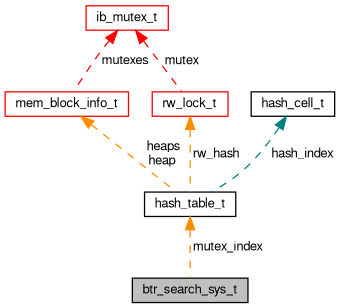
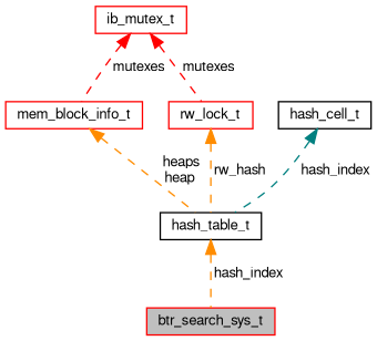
  digraph {
    node [color=black fontname=FreeSans fontsize=10 shape=record]
    edge [color=darkorange dir=back fontname=FreeSans fontsize=10 labelfontname=FreeSans labelfontsize=10 style=dashed]
-   n1 [fillcolor=grey75 fontcolor=black height=0.2 label=btr_search_sys_t style=filled width=0.4]
+   n1 [color=red fillcolor=grey75 fontcolor=black height=0.2 label=btr_search_sys_t style=filled width=0.4]
    n2 [height=0.2 label=hash_table_t width=0.4]
    n3 [color=red height=0.2 label=mem_block_info_t width=0.4]
    n4 [height=0.2 label=hash_cell_t width=0.4]
    n5 [color=red height=0.2 label=ib_mutex_t width=0.4]
    n6 [color=red height=0.2 label=rw_lock_t width=0.4]
-   n2 -> n1 [label=" mutex_index"]
+   n2 -> n1 [label=" hash_index"]
    n3 -> n2 [label=" heaps\nheap"]
    n4 -> n2 [color=teal label=" hash_index"]
    n5 -> n3 [color=red label=" mutexes"]
-   n5 -> n6 [color=red label=" mutex"]
+   n5 -> n6 [color=red label=" mutexes"]
    n6 -> n2 [label=" rw_hash"]
  }
